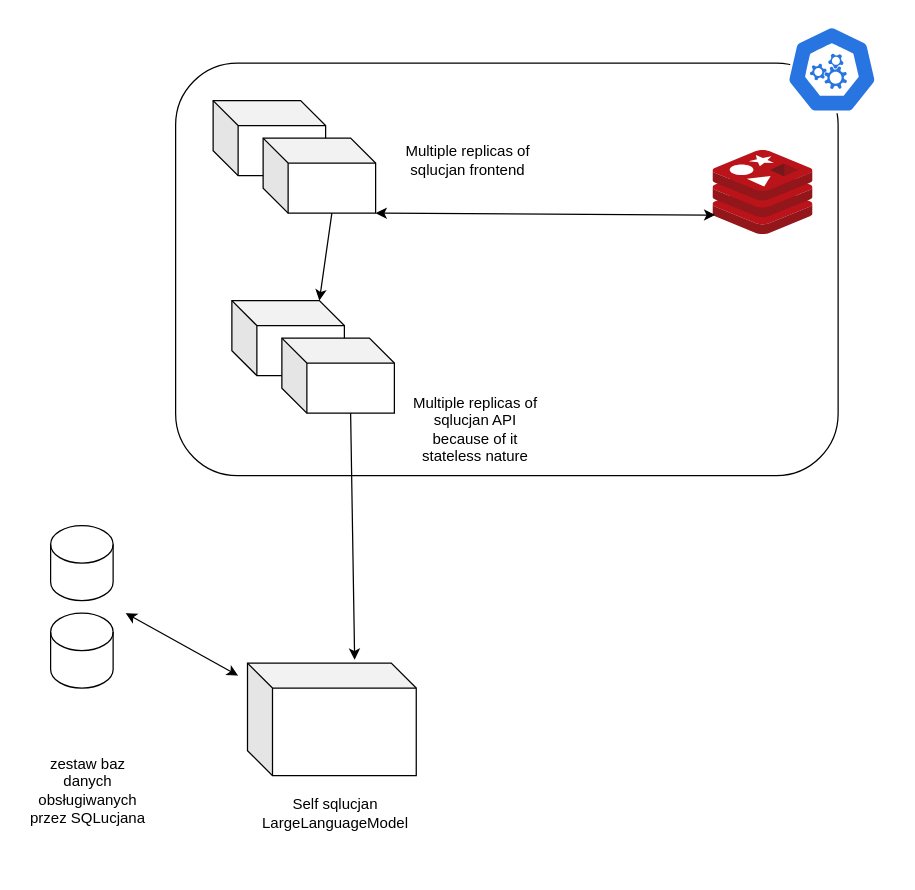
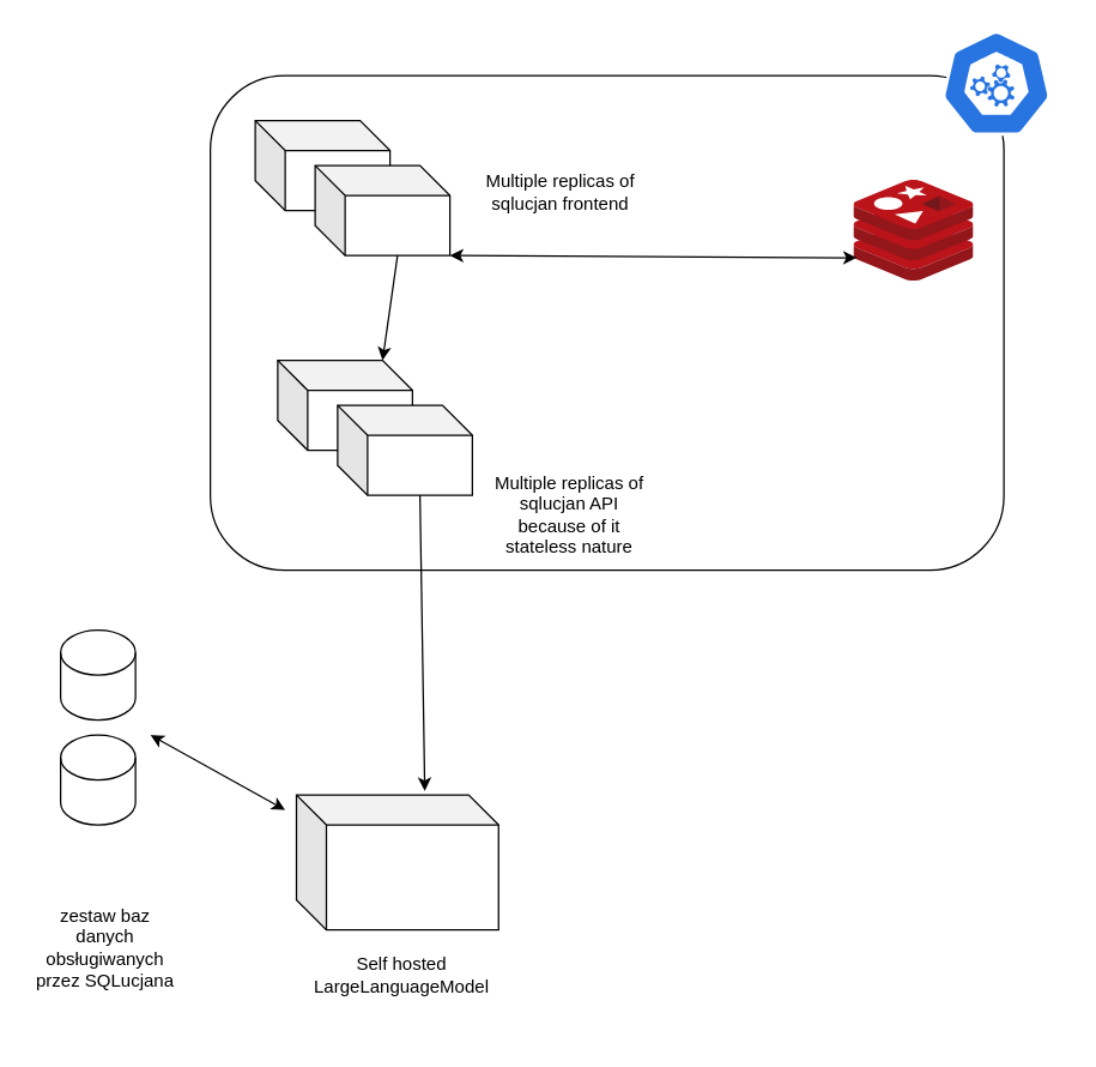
  <mxCell id="0" />
  <mxCell id="1" parent="0" />
  <mxCell id="2" value="" style="rounded=1;whiteSpace=wrap;html=1;" vertex="1" parent="1"><mxGeometry x="140" y="50" width="530" height="330" as="geometry" /></mxCell>
  <mxCell id="3" value="" style="shape=cylinder3;whiteSpace=wrap;html=1;boundedLbl=1;backgroundOutline=1;size=15;" vertex="1" parent="1"><mxGeometry x="40" y="420" width="50" height="60" as="geometry" /></mxCell>
  <mxCell id="4" value="" style="shape=cube;whiteSpace=wrap;html=1;boundedLbl=1;backgroundOutline=1;darkOpacity=0.05;darkOpacity2=0.1;" vertex="1" parent="1"><mxGeometry x="185" y="240" width="90" height="60" as="geometry" /></mxCell>
  <mxCell id="5" value="" style="shape=cube;whiteSpace=wrap;html=1;boundedLbl=1;backgroundOutline=1;darkOpacity=0.05;darkOpacity2=0.1;" vertex="1" parent="1"><mxGeometry x="225" y="270" width="90" height="60" as="geometry" /></mxCell>
  <mxCell id="6" value="" style="sketch=0;html=1;dashed=0;whitespace=wrap;fillColor=#2875E2;strokeColor=#ffffff;points=[[0.005,0.63,0],[0.1,0.2,0],[0.9,0.2,0],[0.5,0,0],[0.995,0.63,0],[0.72,0.99,0],[0.5,1,0],[0.28,0.99,0]];verticalLabelPosition=bottom;align=center;verticalAlign=top;shape=mxgraph.kubernetes.icon;prIcon=master" vertex="1" parent="1"><mxGeometry x="620" y="20" width="90" height="70" as="geometry" /></mxCell>
  <mxCell id="7" value="Multiple replicas of sqlucjan API because of it stateless nature" style="text;html=1;strokeColor=none;fillColor=none;align=center;verticalAlign=middle;whiteSpace=wrap;rounded=0;" vertex="1" parent="1"><mxGeometry x="325" y="310" width="110" height="65" as="geometry" /></mxCell>
  <mxCell id="8" value="" style="shape=cylinder3;whiteSpace=wrap;html=1;boundedLbl=1;backgroundOutline=1;size=15;" vertex="1" parent="1"><mxGeometry x="40" y="490" width="50" height="60" as="geometry" /></mxCell>
  <mxCell id="9" value="zestaw baz danych obsługiwanych przez SQLucjana" style="text;html=1;strokeColor=none;fillColor=none;align=center;verticalAlign=middle;whiteSpace=wrap;rounded=0;" vertex="1" parent="1"><mxGeometry x="20" y="594.5" width="100" height="75" as="geometry" /></mxCell>
  <mxCell id="10" value="" style="shape=cube;whiteSpace=wrap;html=1;boundedLbl=1;backgroundOutline=1;darkOpacity=0.05;darkOpacity2=0.1;" vertex="1" parent="1"><mxGeometry x="197.5" y="530" width="135" height="90" as="geometry" /></mxCell>
- <mxCell id="11" value="Self sqlucjan LargeLanguageModel" style="text;html=1;strokeColor=none;fillColor=none;align=center;verticalAlign=middle;whiteSpace=wrap;rounded=0;" vertex="1" parent="1"><mxGeometry x="202.5" y="610" width="130" height="80" as="geometry" /></mxCell>
+ <mxCell id="11" value="Self hosted LargeLanguageModel" style="text;html=1;strokeColor=none;fillColor=none;align=center;verticalAlign=middle;whiteSpace=wrap;rounded=0;" vertex="1" parent="1"><mxGeometry x="202.5" y="610" width="130" height="80" as="geometry" /></mxCell>
  <mxCell id="12" value="" style="image;sketch=0;aspect=fixed;html=1;points=[];align=center;fontSize=12;image=img/lib/mscae/Cache_Redis_Product.svg;" vertex="1" parent="1"><mxGeometry x="570" y="120" width="80" height="67.2" as="geometry" /></mxCell>
  <mxCell id="13" value="" style="shape=cube;whiteSpace=wrap;html=1;boundedLbl=1;backgroundOutline=1;darkOpacity=0.05;darkOpacity2=0.1;" vertex="1" parent="1"><mxGeometry x="170" y="80" width="90" height="60" as="geometry" /></mxCell>
  <mxCell id="14" value="" style="shape=cube;whiteSpace=wrap;html=1;boundedLbl=1;backgroundOutline=1;darkOpacity=0.05;darkOpacity2=0.1;" vertex="1" parent="1"><mxGeometry x="210" y="110" width="90" height="60" as="geometry" /></mxCell>
  <mxCell id="15" value="Multiple replicas of sqlucjan frontend" style="text;html=1;strokeColor=none;fillColor=none;align=center;verticalAlign=middle;whiteSpace=wrap;rounded=0;" vertex="1" parent="1"><mxGeometry x="319" y="95" width="110" height="65" as="geometry" /></mxCell>
  <mxCell id="16" value="" style="endArrow=classic;html=1;rounded=0;exitX=0;exitY=0;exitDx=55;exitDy=60.0;exitPerimeter=0;entryX=0.635;entryY=-0.03;entryDx=0;entryDy=0;entryPerimeter=0;" edge="1" parent="1" source="5" target="10"><mxGeometry width="50" height="50" relative="1" as="geometry"><mxPoint x="440" y="390" as="sourcePoint" /><mxPoint x="490" y="340" as="targetPoint" /></mxGeometry></mxCell>
  <mxCell id="17" value="" style="endArrow=classic;startArrow=classic;html=1;rounded=0;" edge="1" parent="1"><mxGeometry width="50" height="50" relative="1" as="geometry"><mxPoint x="190" y="540" as="sourcePoint" /><mxPoint x="100" y="490" as="targetPoint" /></mxGeometry></mxCell>
  <mxCell id="18" value="" style="endArrow=classic;startArrow=classic;html=1;rounded=0;entryX=0.021;entryY=0.767;entryDx=0;entryDy=0;entryPerimeter=0;exitX=1;exitY=1;exitDx=0;exitDy=0;exitPerimeter=0;" edge="1" parent="1" source="14" target="12"><mxGeometry width="50" height="50" relative="1" as="geometry"><mxPoint x="460" y="250" as="sourcePoint" /><mxPoint x="510" y="200" as="targetPoint" /></mxGeometry></mxCell>
  <mxCell id="19" value="" style="endArrow=classic;html=1;rounded=0;entryX=0;entryY=0;entryDx=70;entryDy=0;entryPerimeter=0;exitX=0;exitY=0;exitDx=55;exitDy=60.0;exitPerimeter=0;" edge="1" parent="1" source="14" target="4"><mxGeometry width="50" height="50" relative="1" as="geometry"><mxPoint x="440" y="370" as="sourcePoint" /><mxPoint x="490" y="320" as="targetPoint" /></mxGeometry></mxCell>
